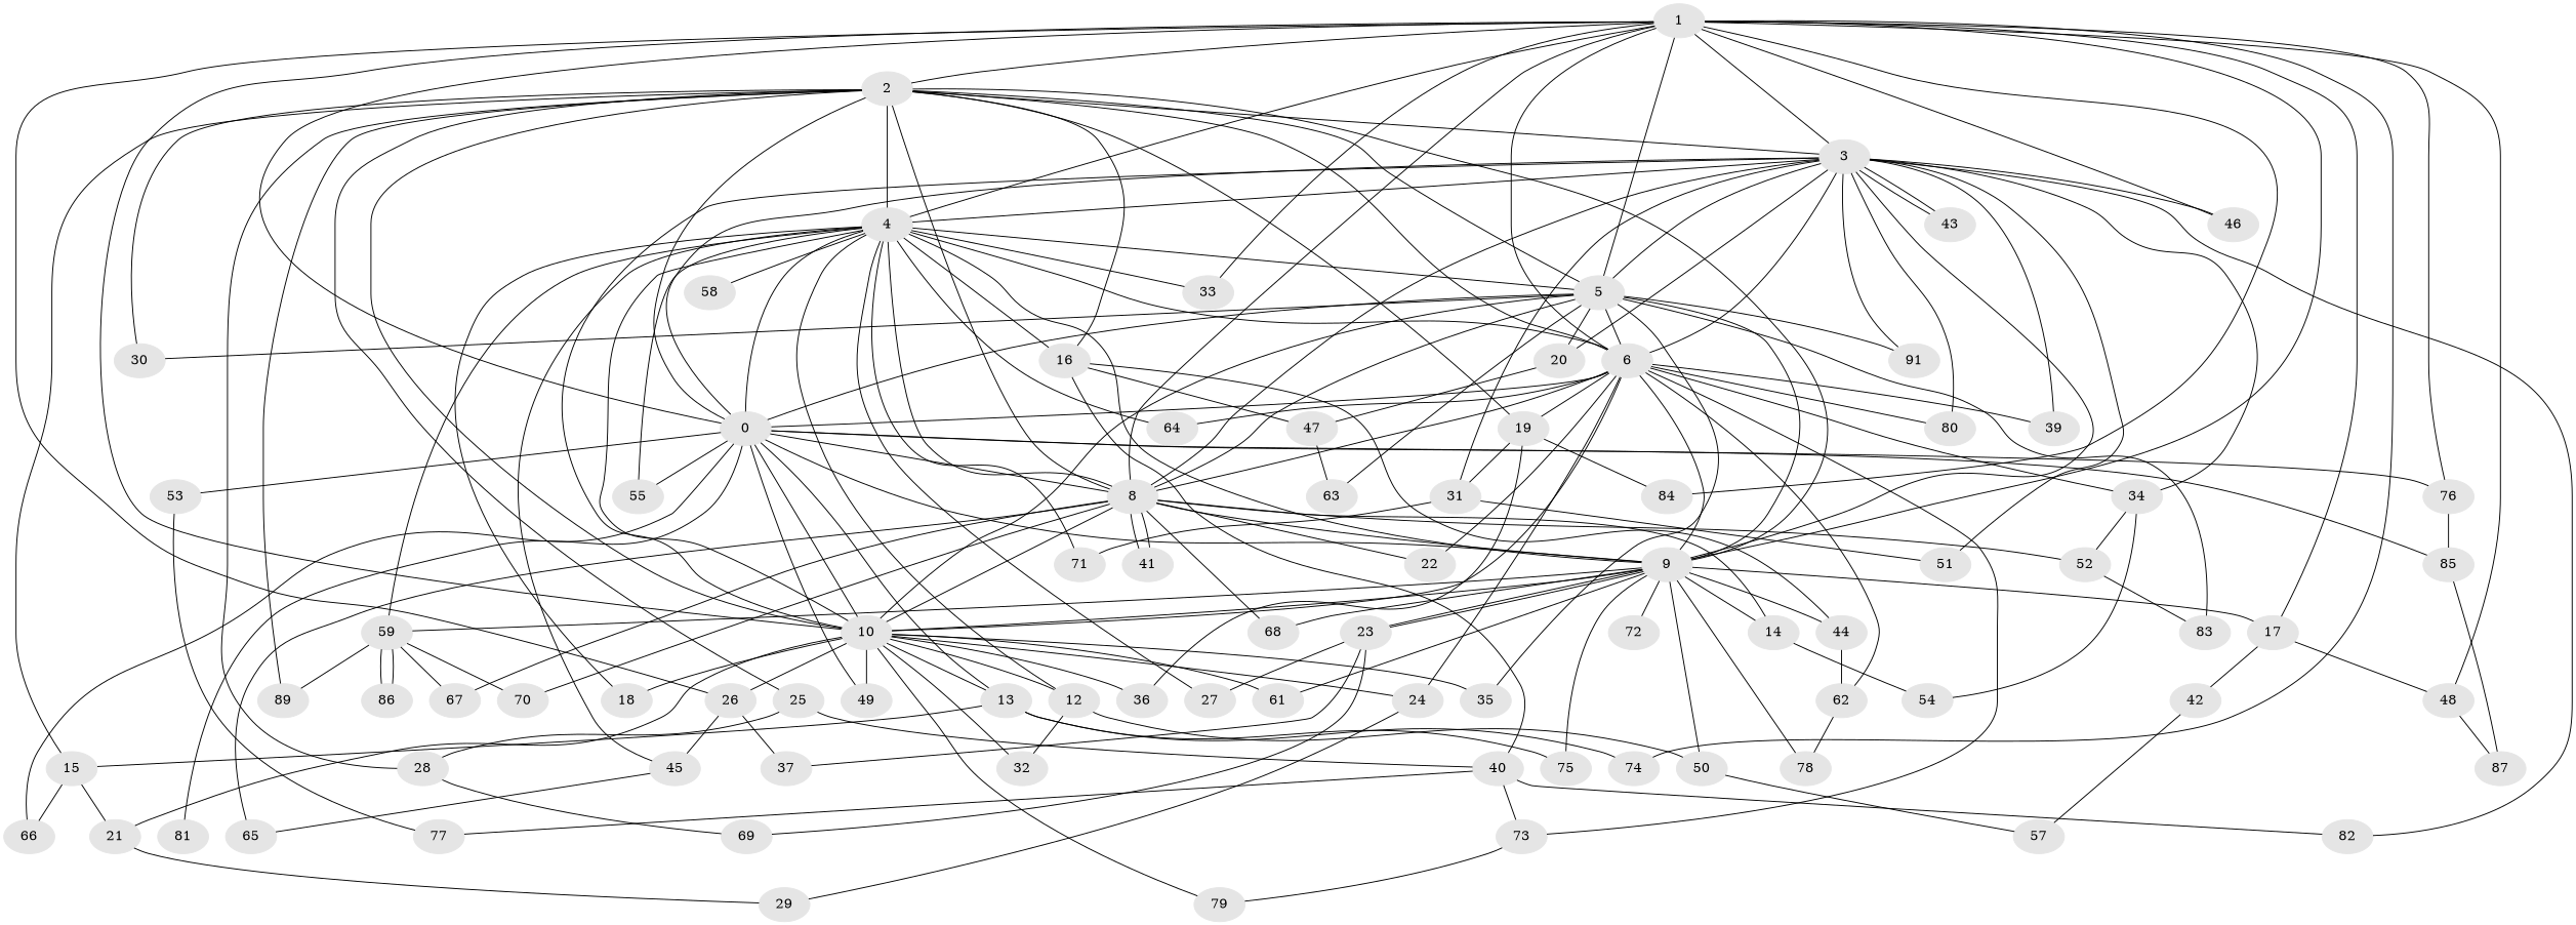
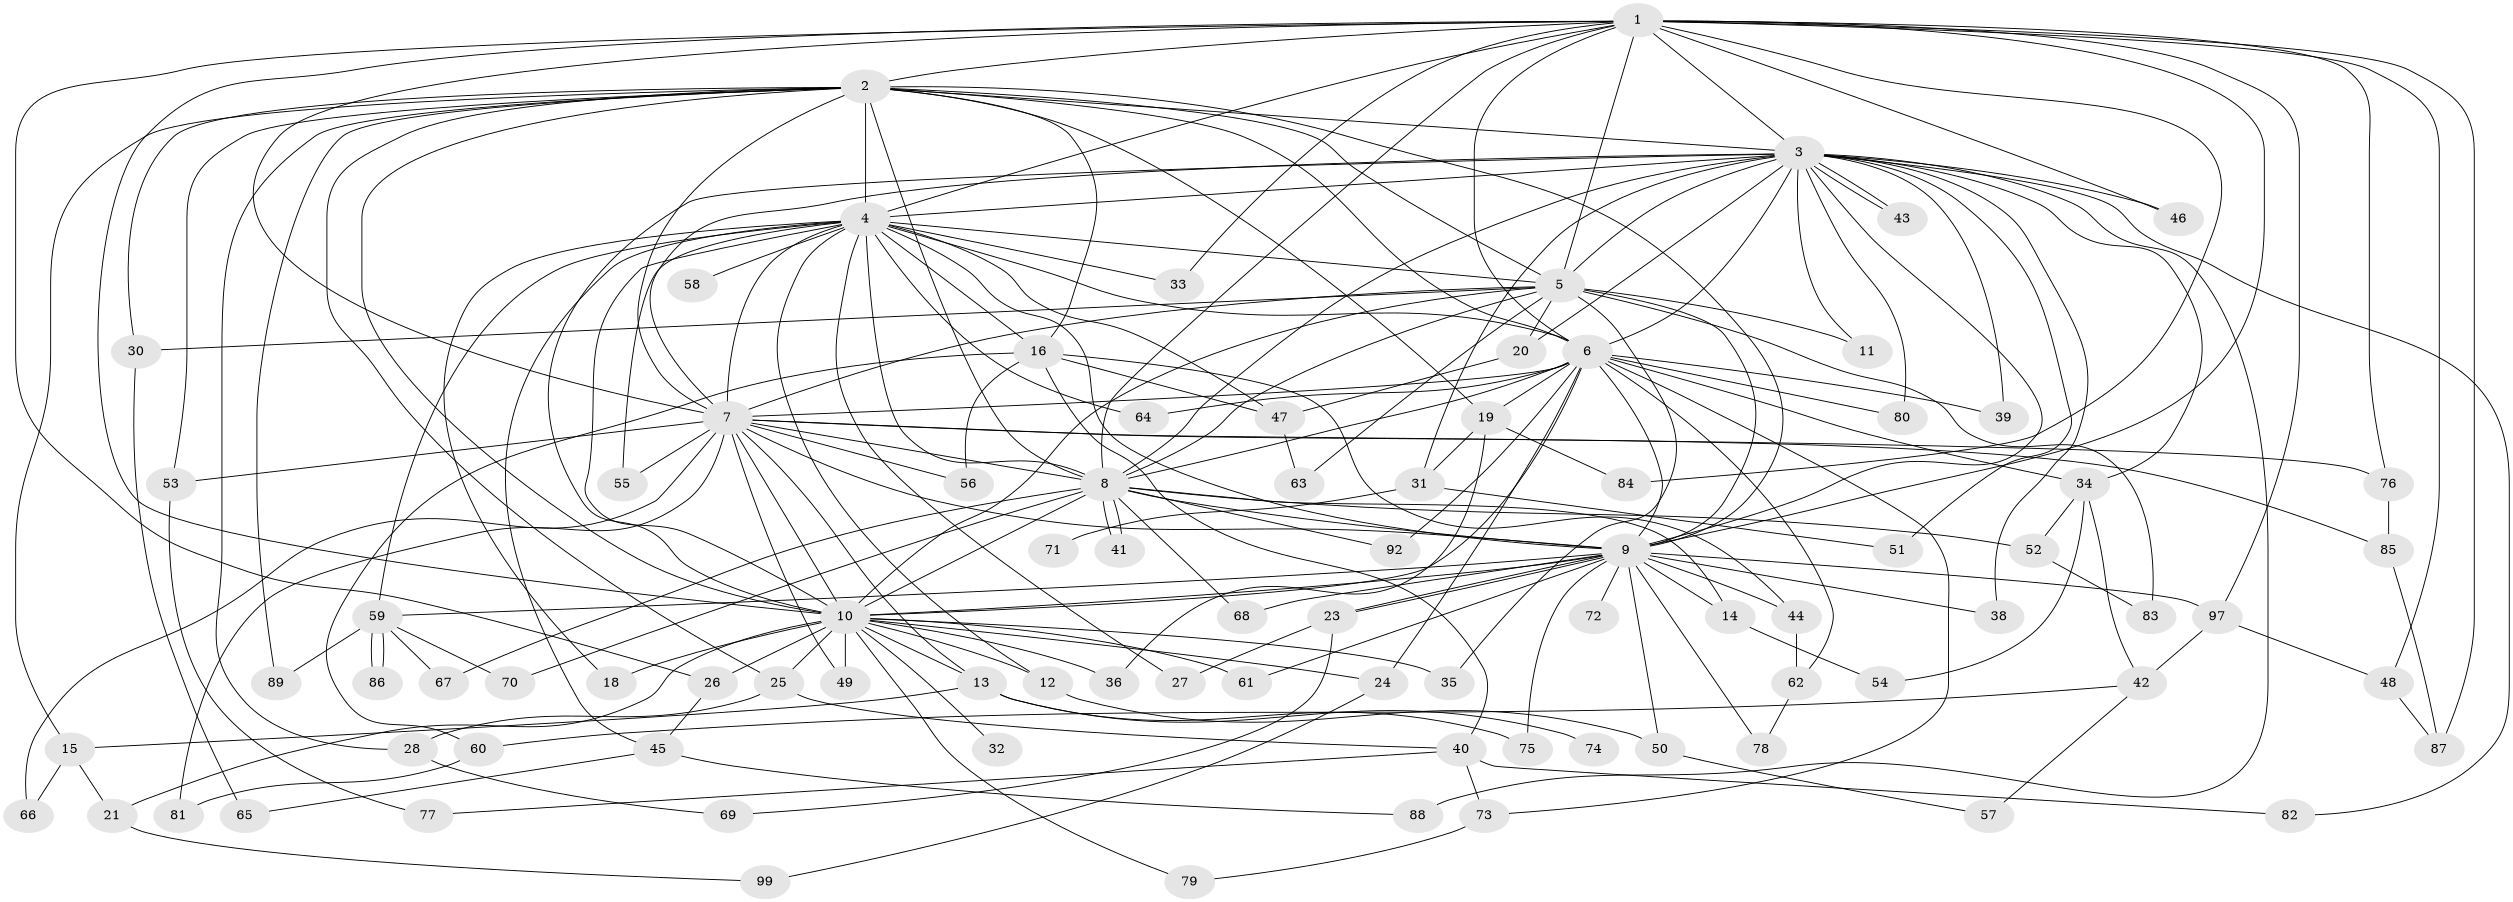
  graph {
    node [color=gray90 style=filled]
    1
    2
    3
    4
    5
    6
-   7 [label=0]
+   7
    8
    9
    10
-   17
+   17 [label=97]
    26
    33
    46
    48
    74
    76
    84
    15
    16
    19
    25
    28
    30
    53
    89
-   11 [label=91]
+   11
    20
    31
    34
+   38
    39
    43
    51
    80
    82
+   88
    12
    18
    27
    45
    55
    58
    59
    64
    71
    35
    63
    83
-   22
+   22 [label=92]
    24
    62
    73
    13
    49
+   56
    66
    81
    85
    14
    41
    52
    65
    67
    68
    70
    23
    44
    50
    61
    72
    75
    78
    21
    32
    36
    79
    42
-   37
    87
    40
    47
+   60
    69
    77
    54
    86
-   29
+   29 [label=99]
    57
    1 -- 2
    1 -- 3
    1 -- 4
    1 -- 5
    1 -- 6
    1 -- 7
    1 -- 8
    1 -- 9
    1 -- 10
    1 -- 17
    1 -- 26
    1 -- 33
    1 -- 46
    1 -- 48
-   1 -- 74
+   1 -- 87
    1 -- 76
    1 -- 84
    2 -- 3
    2 -- 4
    2 -- 5
    2 -- 6
    2 -- 7
    2 -- 8
    2 -- 9
    2 -- 10
    2 -- 15
    2 -- 16
    2 -- 19
    2 -- 25
    2 -- 28
    2 -- 30
+   2 -- 53
    2 -- 89
    3 -- 4
    3 -- 5
    3 -- 6
    3 -- 7
    3 -- 8
    3 -- 9
    3 -- 10
    3 -- 46
    3 -- 11
    3 -- 20
    3 -- 31
    3 -- 34
+   3 -- 38
    3 -- 39
    3 -- 43
    3 -- 43
    3 -- 51
    3 -- 80
    3 -- 82
+   3 -- 88
    4 -- 5
    4 -- 6
    4 -- 7
    4 -- 8
    4 -- 9
    4 -- 10
    4 -- 33
    4 -- 16
    4 -- 12
    4 -- 18
    4 -- 27
    4 -- 45
    4 -- 55
    4 -- 58
    4 -- 59
    4 -- 64
-   4 -- 71
-   5 -- 6
+   4 -- 47
    5 -- 7
    5 -- 8
    5 -- 9
    5 -- 10
    5 -- 30
    5 -- 11
    5 -- 20
    5 -- 35
    5 -- 63
    5 -- 83
    6 -- 7
    6 -- 8
    6 -- 9
    6 -- 10
    6 -- 19
    6 -- 34
    6 -- 39
    6 -- 80
    6 -- 64
    6 -- 22
    6 -- 24
    6 -- 62
    6 -- 73
    7 -- 8
    7 -- 9
    7 -- 10
    7 -- 76
    7 -- 53
    7 -- 55
    7 -- 13
    7 -- 49
+   7 -- 56
    7 -- 66
    7 -- 81
    7 -- 85
    8 -- 9
    8 -- 10
    8 -- 22
    8 -- 14
    8 -- 41
    8 -- 41
    8 -- 52
-   8 -- 65
+   30 -- 65
    8 -- 67
    8 -- 68
    8 -- 70
    9 -- 10
    9 -- 17
+   9 -- 38
    9 -- 59
    9 -- 14
    9 -- 68
    9 -- 23
    9 -- 23
    9 -- 44
    9 -- 50
    9 -- 61
    9 -- 72
    9 -- 75
    9 -- 78
    10 -- 26
+   10 -- 25
    10 -- 12
    10 -- 18
    10 -- 35
    10 -- 24
    10 -- 13
    10 -- 49
    10 -- 61
    10 -- 21
    10 -- 32
    10 -- 36
    10 -- 79
    17 -- 48
    17 -- 42
    26 -- 45
-   26 -- 37
    48 -- 87
    76 -- 85
    15 -- 66
    15 -- 21
+   16 -- 56
    16 -- 44
    16 -- 40
    16 -- 47
+   16 -- 60
    19 -- 84
    19 -- 31
    19 -- 36
    25 -- 28
    25 -- 40
    28 -- 69
    53 -- 77
    20 -- 47
    31 -- 51
    31 -- 71
    34 -- 52
+   34 -- 42
    34 -- 54
    12 -- 50
-   12 -- 32
+   45 -- 88
    45 -- 65
    59 -- 89
    59 -- 67
    59 -- 70
    59 -- 86
    59 -- 86
    24 -- 29
    62 -- 78
    73 -- 79
    13 -- 74
    13 -- 15
    13 -- 75
    85 -- 87
    14 -- 54
    52 -- 83
    23 -- 27
-   23 -- 37
    23 -- 69
    44 -- 62
    50 -- 57
    21 -- 29
+   42 -- 60
    42 -- 57
    40 -- 82
    40 -- 73
    40 -- 77
    47 -- 63
+   60 -- 81
  }
